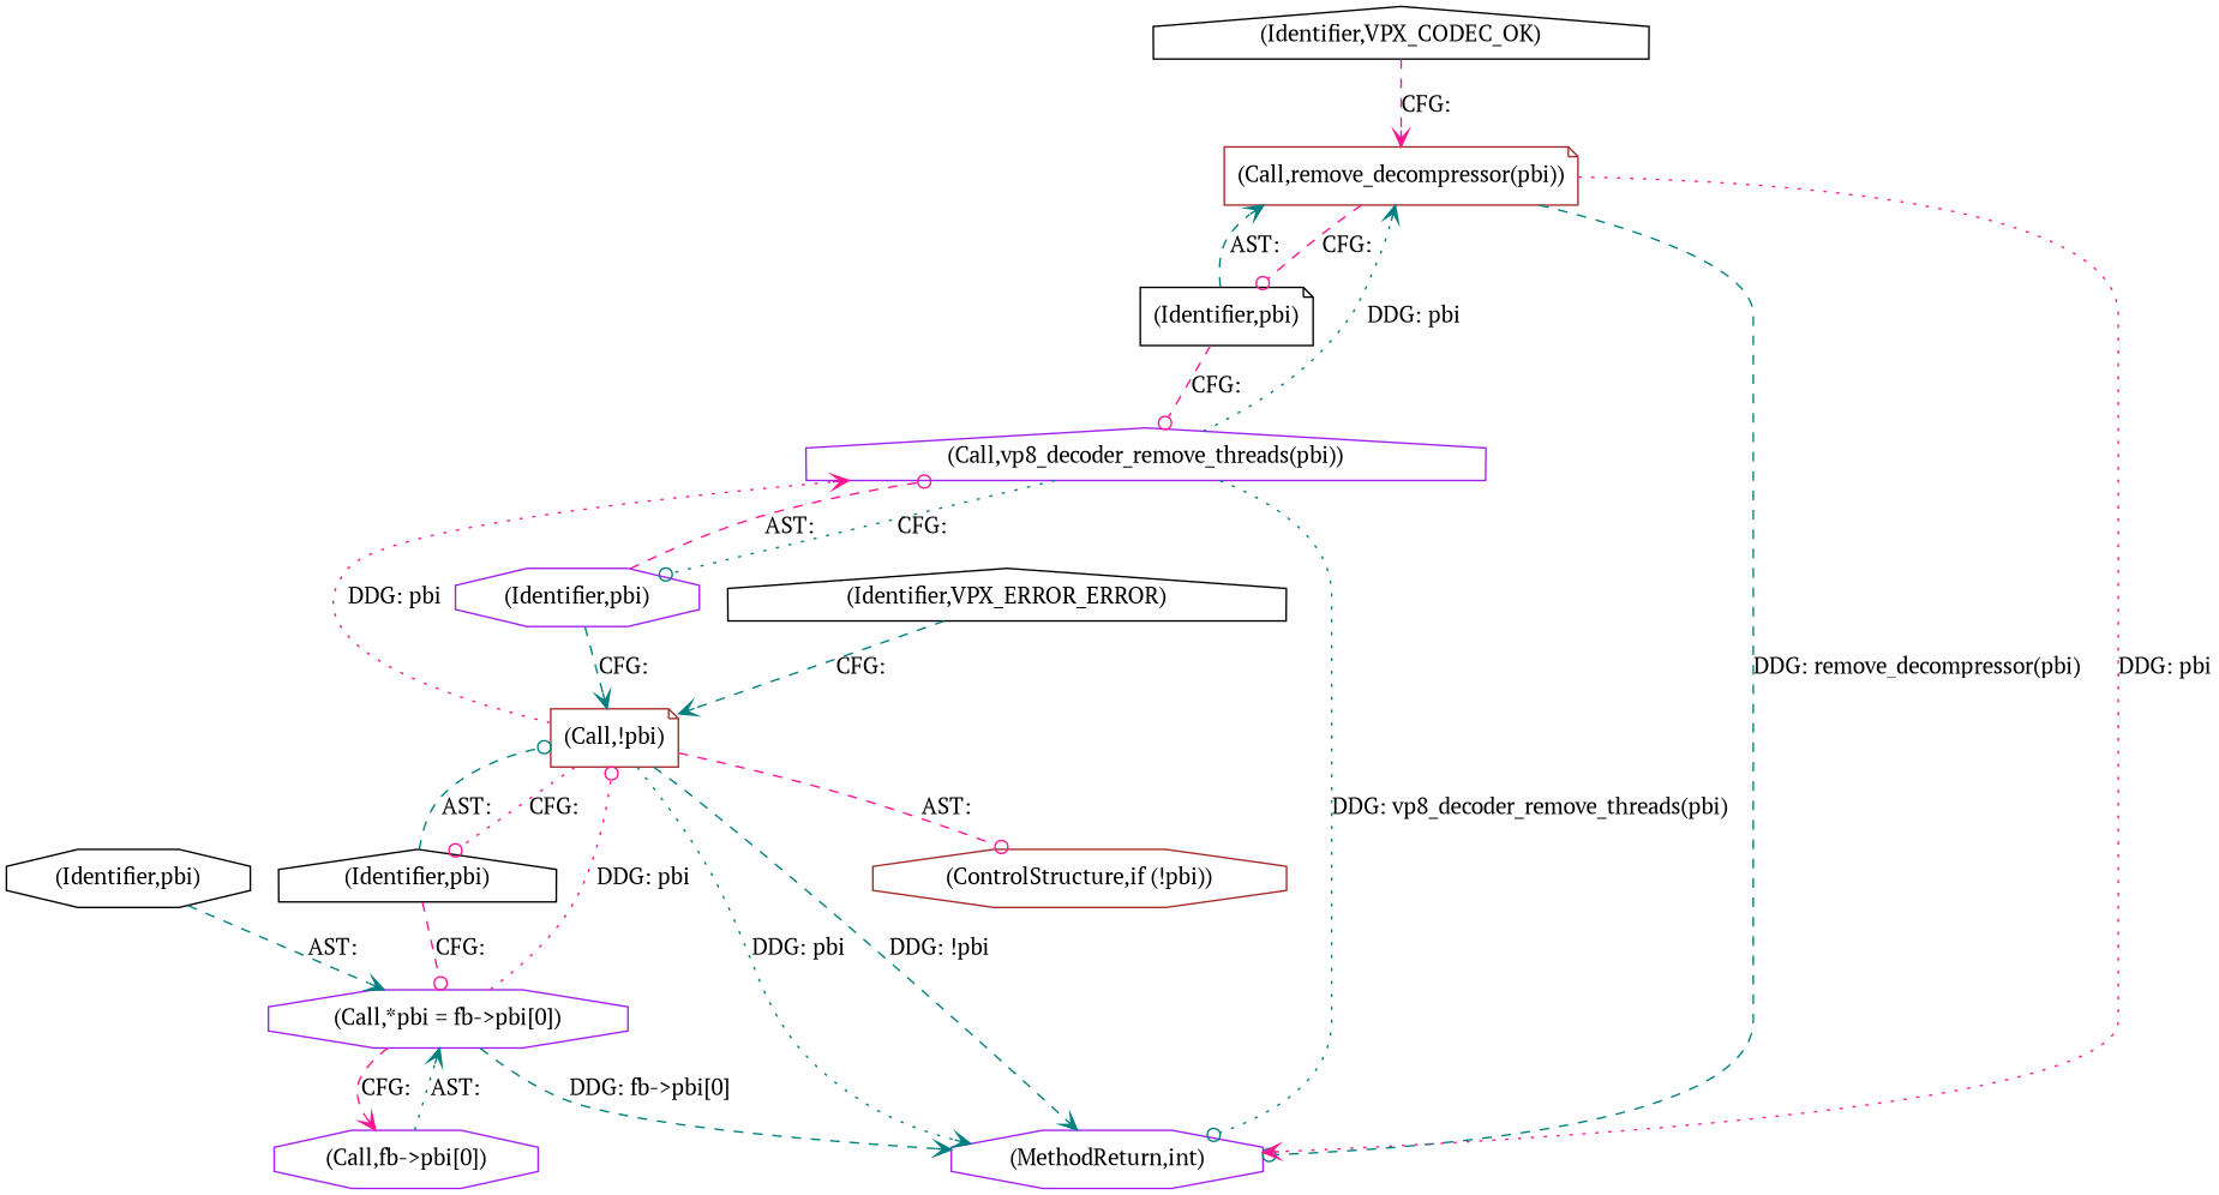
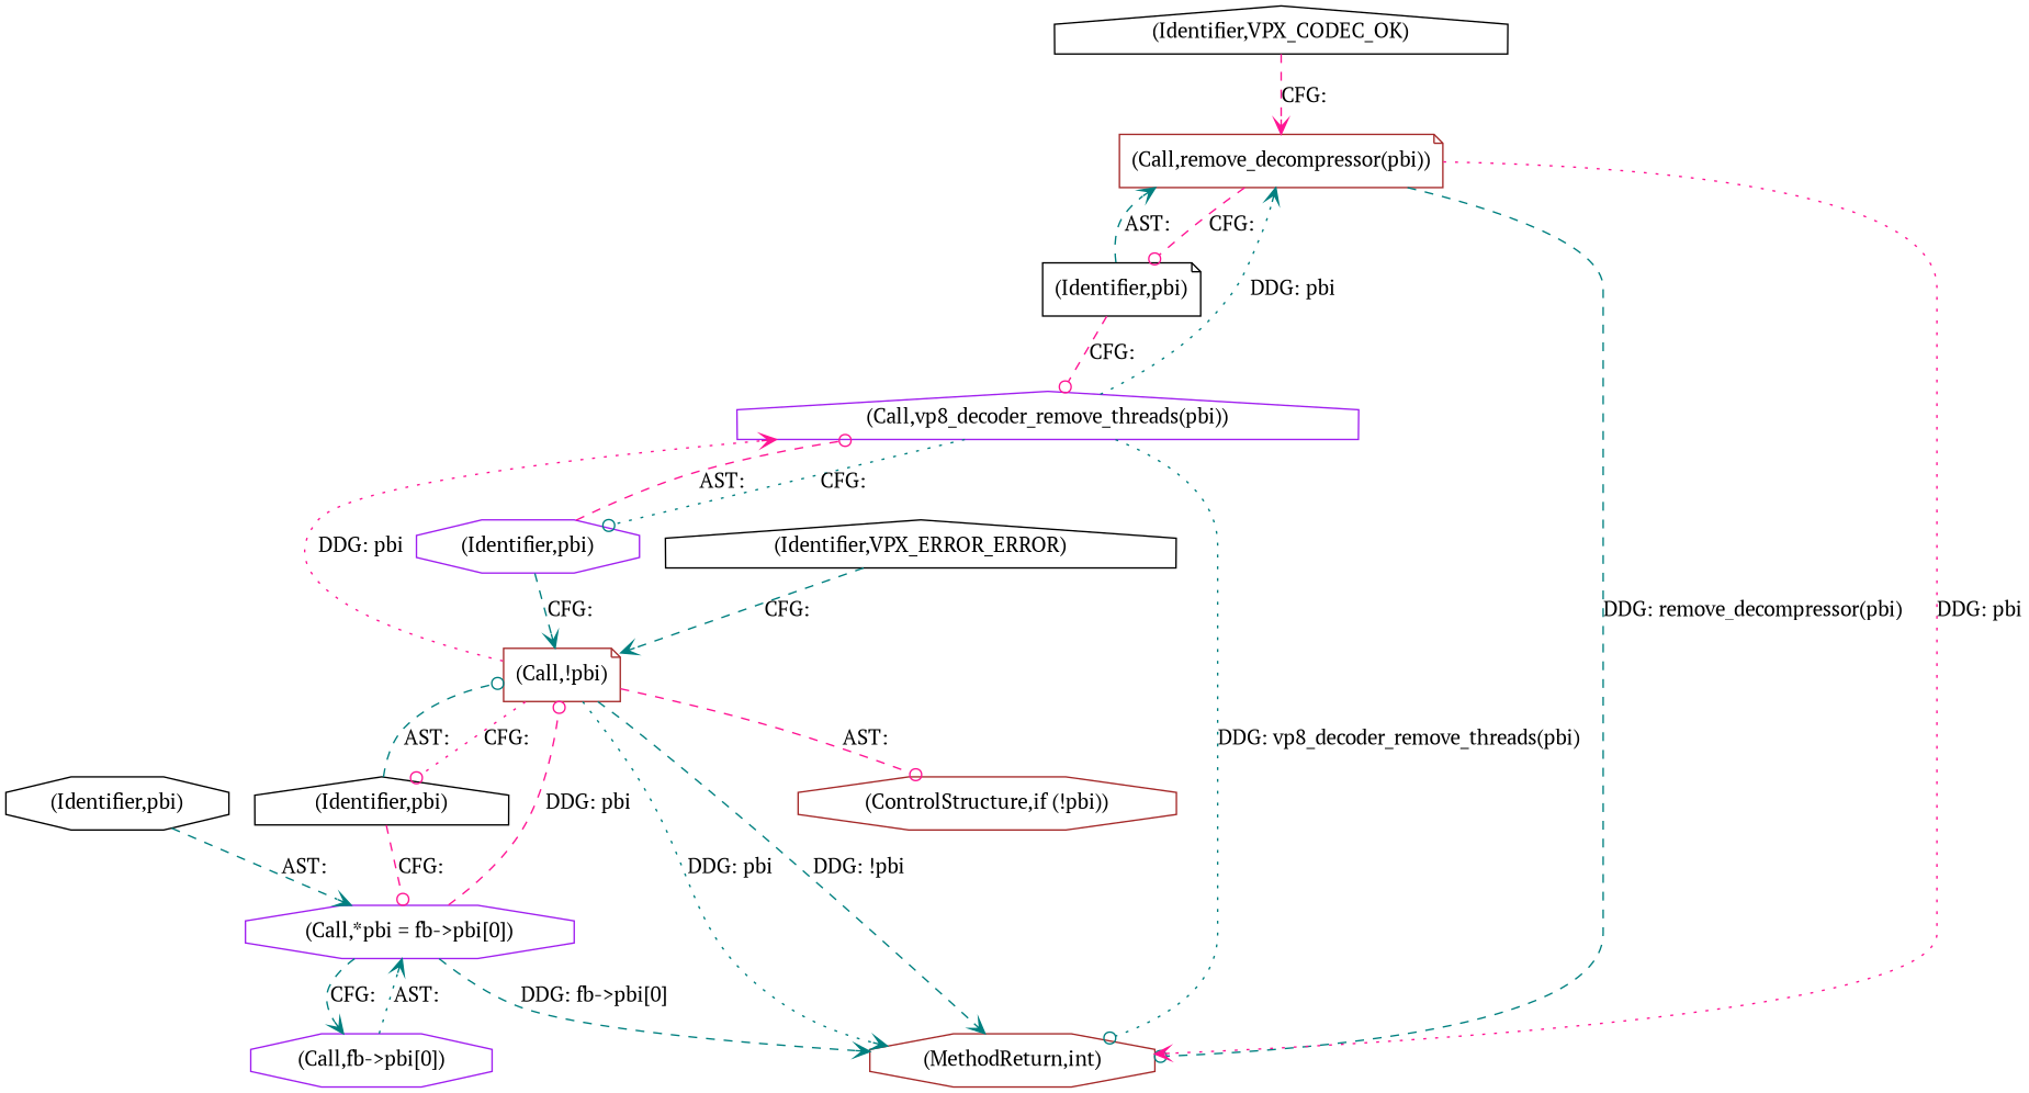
  digraph {
    fontname="PT Serif"
    node [color=black fontname="PT Serif" shape=octagon]
    edge [arrowhead=vee color=teal fontname="PT Serif" style=dashed]
    n1 [color=brown label="(Call,remove_decompressor(pbi))" shape=note]
-   n2 [color=purple label="(MethodReturn,int)"]
+   n2 [color=brown label="(MethodReturn,int)"]
    n3 [label="(Identifier,pbi)" shape=note]
    n4 [color=purple label="(Call,vp8_decoder_remove_threads(pbi))" shape=house]
    n5 [color=purple label="(Identifier,pbi)"]
    n6 [color=brown label="(Call,!pbi)" shape=note]
    n7 [color=brown label="(ControlStructure,if (!pbi))"]
    n8 [label="(Identifier,pbi)" shape=house]
    n9 [color=purple label="(Call,*pbi = fb->pbi[0])"]
    n10 [color=purple label="(Call,fb->pbi[0])"]
    n11 [label="(Identifier,VPX_CODEC_OK)" shape=house]
    n12 [label="(Identifier,pbi)"]
    n13 [label="(Identifier,VPX_ERROR_ERROR)" shape=house]
    n1 -> n2 [arrowhead=odot label="DDG: remove_decompressor(pbi)"]
    n1 -> n2 [color=deeppink label="DDG: pbi" style=dotted]
    n1 -> n3 [arrowhead=odot color=deeppink label="CFG: "]
    n3 -> n1 [label="AST: "]
    n3 -> n4 [arrowhead=odot color=deeppink label="CFG: "]
    n4 -> n1 [label="DDG: pbi" style=dotted]
    n4 -> n2 [arrowhead=odot label="DDG: vp8_decoder_remove_threads(pbi)" style=dotted]
    n4 -> n5 [arrowhead=odot label="CFG: " style=dotted]
    n5 -> n4 [arrowhead=odot color=deeppink label="AST: "]
    n5 -> n6 [label="CFG: "]
    n6 -> n2 [label="DDG: pbi" style=dotted]
    n6 -> n2 [label="DDG: !pbi"]
    n6 -> n4 [color=deeppink label="DDG: pbi" style=dotted]
    n6 -> n7 [arrowhead=odot color=deeppink label="AST: "]
    n6 -> n8 [arrowhead=odot color=deeppink label="CFG: " style=dotted]
    n8 -> n6 [arrowhead=odot label="AST: "]
    n8 -> n9 [arrowhead=odot color=deeppink label="CFG: "]
    n9 -> n2 [label="DDG: fb->pbi[0]"]
-   n9 -> n6 [arrowhead=odot color=deeppink label="DDG: pbi" style=dotted]
-   n9 -> n10 [color=deeppink label="CFG: "]
+   n9 -> n6 [arrowhead=odot color=deeppink label="DDG: pbi"]
+   n9 -> n10 [label="CFG: "]
    n10 -> n9 [label="AST: " style=dotted]
    n11 -> n1 [color=deeppink label="CFG: "]
    n12 -> n9 [label="AST: "]
    n13 -> n6 [label="CFG: "]
  }
